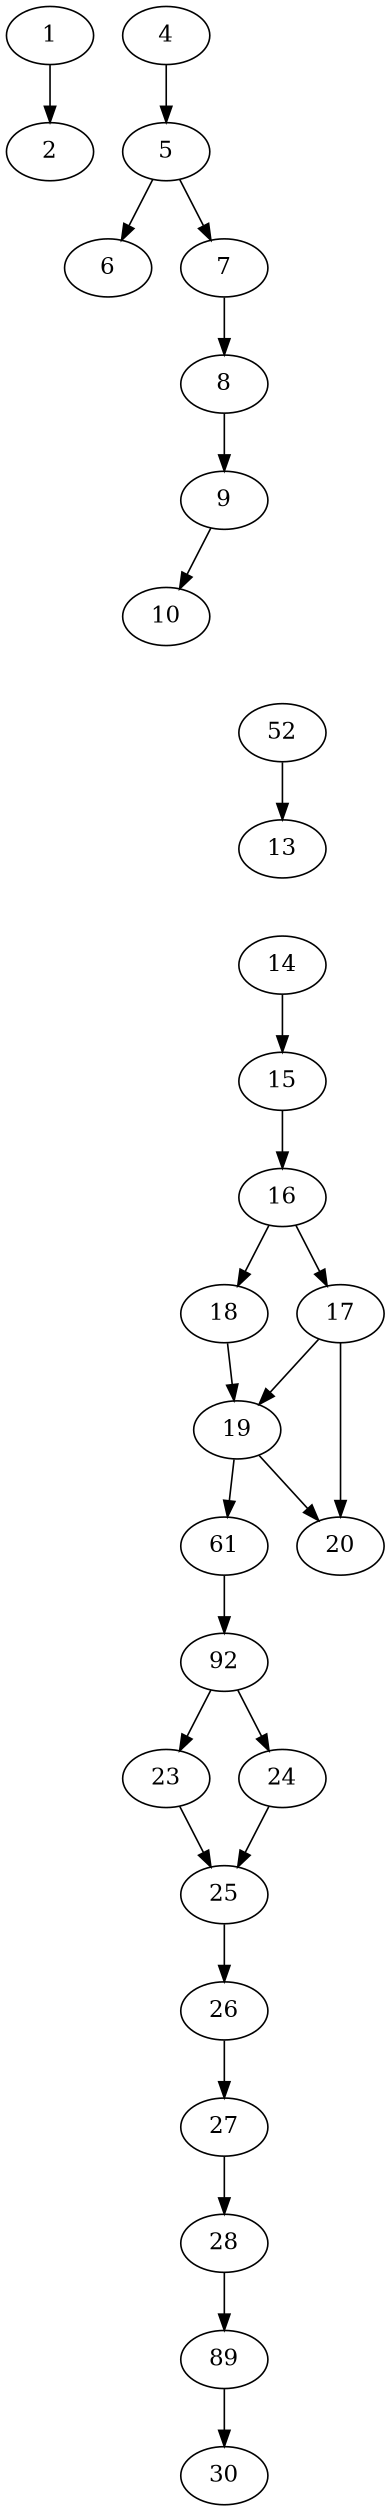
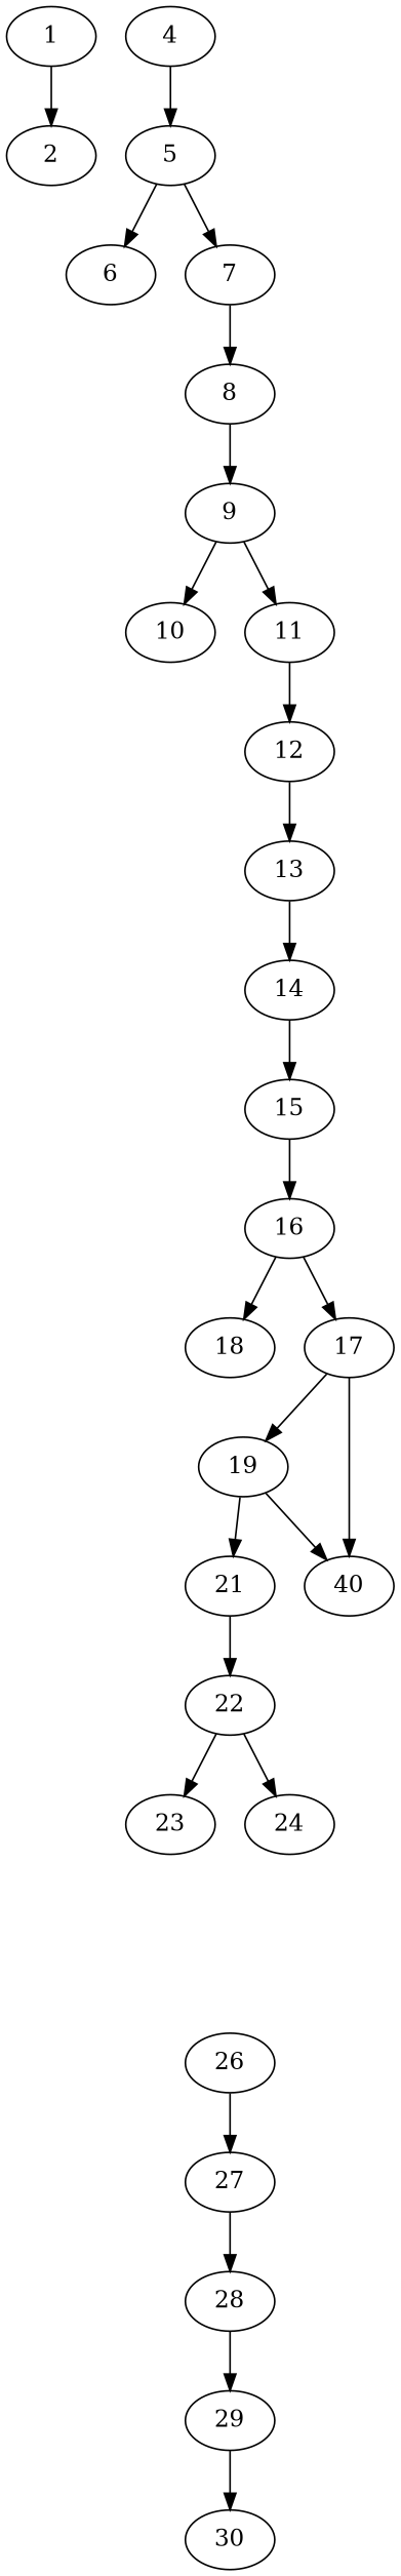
  digraph {
    node [alpha=0.18]
    1 [alpha=0.19 expect_size=7096320]
    2 [alpha=0.08 expect_size=44814336]
    4 [alpha=0.07 expect_size=12148736]
    5 [expect_size=14865408]
    6 [alpha=0.02 expect_size=35979264]
    7 [expect_size=11108352]
    8 [alpha=0.01 expect_size=42222592]
    9 [alpha=0.05 expect_size=27846656]
    10 [alpha=0.14 expect_size=34161664]
-   12 [alpha=0.15 expect_size=43537408 label=52]
+   11 [alpha=0.01 expect_size=45298688]
+   12 [alpha=0.15 expect_size=43537408]
    13 [alpha=0.12 expect_size=16385024]
    14 [alpha=0.14 expect_size=49088512]
    15 [alpha=0.02 expect_size=18368512]
    16 [alpha=0.00 expect_size=14471168]
    17 [alpha=0.06 expect_size=19694592]
    18 [alpha=0.13 expect_size=15353856]
    19 [alpha=0.07 expect_size=17117184]
-   20 [alpha=0.06 expect_size=28608512]
-   21 [alpha=0.06 expect_size=14601216 label=61]
-   22 [alpha=0.02 expect_size=16531456 label=92]
+   20 [alpha=0.06 expect_size=28608512 label=40]
+   21 [alpha=0.06 expect_size=14601216]
+   22 [alpha=0.02 expect_size=16531456]
    23 [alpha=0.17 expect_size=5616640]
    24 [alpha=0.14 expect_size=34970624]
-   25 [alpha=0.16 expect_size=19806208]
    26 [alpha=0.10 expect_size=24647680]
    27 [alpha=0.08 expect_size=25587712]
    28 [alpha=0.01 expect_size=38598656]
-   29 [alpha=0.03 expect_size=22054912 label=89]
+   29 [alpha=0.03 expect_size=22054912]
    30 [expect_size=39298048]
    1 -> 2
    4 -> 5
    5 -> 6
    5 -> 7
    7 -> 8
    8 -> 9
    9 -> 10
+   9 -> 11
+   11 -> 12
    12 -> 13
+   13 -> 14
    14 -> 15
    15 -> 16
    16 -> 17
    16 -> 18
    17 -> 19
    17 -> 20
-   18 -> 19
    19 -> 20
    19 -> 21
    21 -> 22
    22 -> 23
    22 -> 24
-   23 -> 25
-   24 -> 25
-   25 -> 26
    26 -> 27
    27 -> 28
    28 -> 29
    29 -> 30
  }
